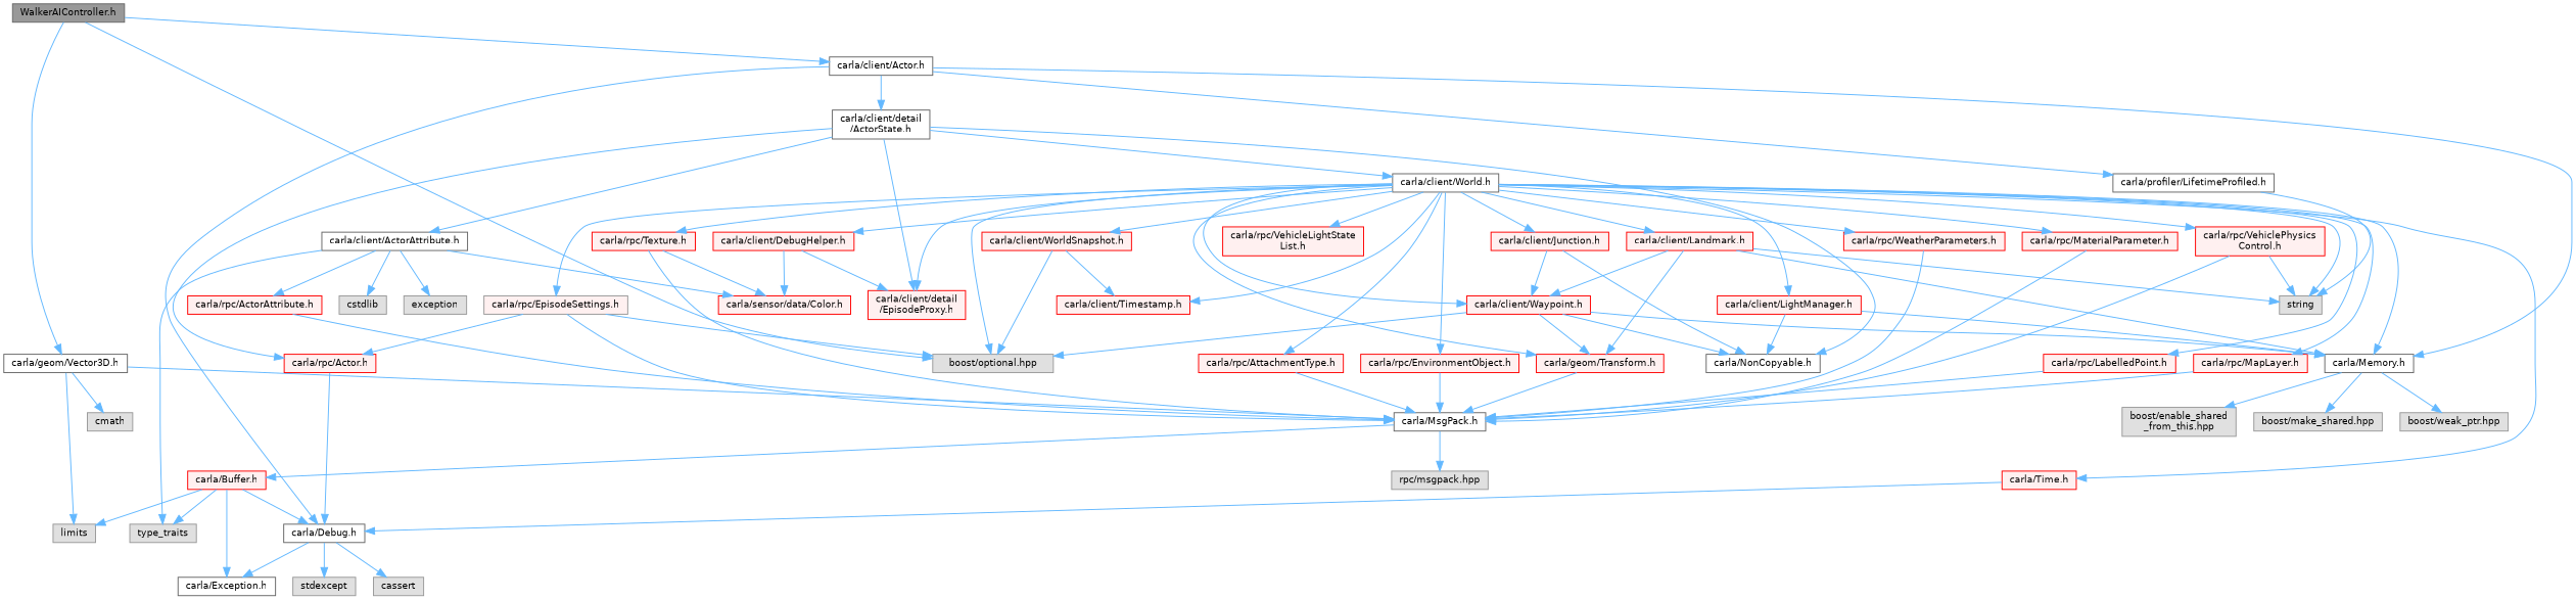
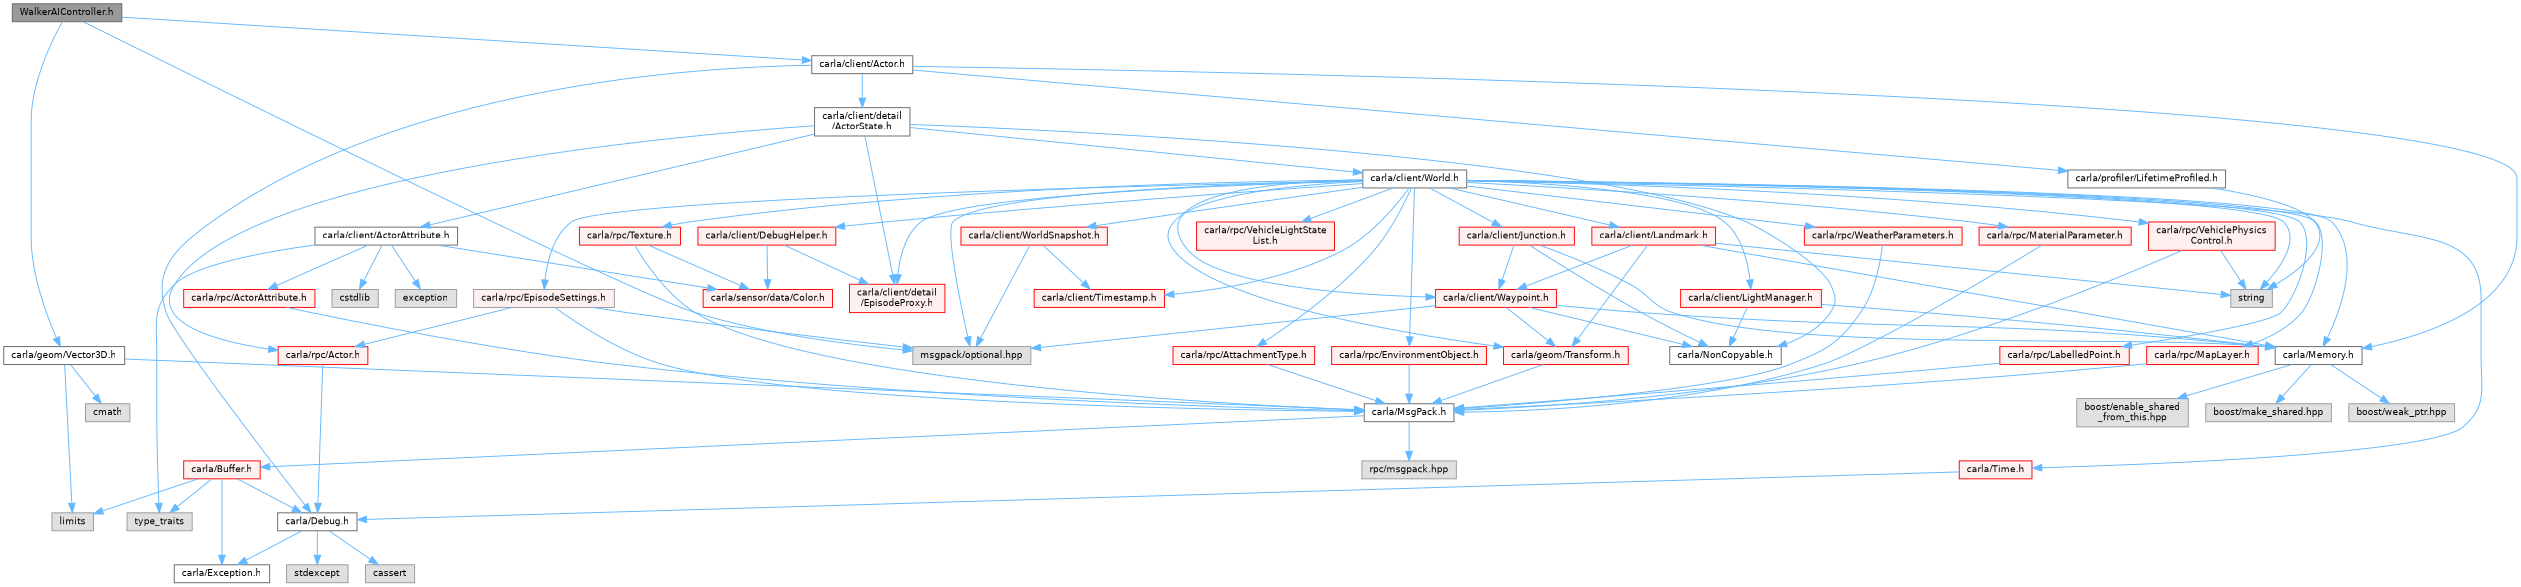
  digraph {
    node [color=red fillcolor="#FFF0F0" fontname=Helvetica fontsize=10 shape=box style=filled]
    edge [color=steelblue1 fontname=Helvetica fontsize=10 labelfontname=Helvetica labelfontsize=10 style=solid]
    n1 [color=gray40 fillcolor=grey60 fontcolor=black height=0.2 label="WalkerAIController.h" width=0.4]
    n2 [color=grey40 fillcolor=white height=0.2 label="carla/client/Actor.h" width=0.4]
-   n3 [color=grey60 fillcolor="#E0E0E0" height=0.2 label="boost/optional.hpp" width=0.4]
+   n3 [color=grey60 fillcolor="#E0E0E0" height=0.2 label="msgpack/optional.hpp" width=0.4]
    n4 [color=grey40 fillcolor=white height=0.2 label="carla/geom/Vector3D.h" width=0.4]
    n5 [color=grey40 fillcolor=white height=0.2 label="carla/Debug.h" width=0.4]
    n6 [color=grey40 fillcolor=white height=0.2 label="carla/Memory.h" width=0.4]
    n7 [color=grey40 fillcolor=white height=0.2 label="carla/client/detail\l/ActorState.h" width=0.4]
    n8 [color=grey40 fillcolor=white height=0.2 label="carla/profiler/LifetimeProfiled.h" width=0.4]
    n9 [color=grey40 fillcolor=white height=0.2 label="carla/MsgPack.h" width=0.4]
    n10 [color=grey60 fillcolor="#E0E0E0" height=0.2 label=limits width=0.4]
    n11 [color=grey60 fillcolor="#E0E0E0" height=0.2 label=cmath width=0.4]
    n12 [color=grey40 fillcolor=white height=0.2 label="carla/Exception.h" width=0.4]
    n13 [color=grey60 fillcolor="#E0E0E0" height=0.2 label=stdexcept width=0.4]
    n14 [color=grey60 fillcolor="#E0E0E0" height=0.2 label=cassert width=0.4]
    n15 [color=grey60 fillcolor="#E0E0E0" height=0.2 label="boost/enable_shared\l_from_this.hpp" width=0.4]
    n16 [color=grey60 fillcolor="#E0E0E0" height=0.2 label="boost/make_shared.hpp" width=0.4]
    n17 [color=grey60 fillcolor="#E0E0E0" height=0.2 label="boost/weak_ptr.hpp" width=0.4]
    n18 [color=grey40 fillcolor=white height=0.2 label="carla/NonCopyable.h" width=0.4]
    n19 [color=grey40 fillcolor=white height=0.2 label="carla/client/World.h" width=0.4]
    n20 [height=0.2 label="carla/client/detail\l/EpisodeProxy.h" width=0.4]
    n21 [height=0.2 label="carla/rpc/Actor.h" width=0.4]
    n22 [color=grey40 fillcolor=white height=0.2 label="carla/client/ActorAttribute.h" width=0.4]
    n23 [color=grey60 fillcolor="#E0E0E0" height=0.2 label=string width=0.4]
    n24 [height=0.2 label="carla/Time.h" width=0.4]
    n25 [height=0.2 label="carla/client/DebugHelper.h" width=0.4]
    n26 [height=0.2 label="carla/client/Landmark.h" width=0.4]
    n27 [height=0.2 label="carla/client/Waypoint.h" width=0.4]
    n28 [height=0.2 label="carla/geom/Transform.h" width=0.4]
    n29 [height=0.2 label="carla/client/Junction.h" width=0.4]
    n30 [height=0.2 label="carla/client/LightManager.h" width=0.4]
    n31 [height=0.2 label="carla/client/Timestamp.h" width=0.4]
    n32 [height=0.2 label="carla/client/WorldSnapshot.h" width=0.4]
    n33 [height=0.2 label="carla/rpc/AttachmentType.h" width=0.4]
    n34 [color=grey60 height=0.2 label="carla/rpc/EpisodeSettings.h" width=0.4]
    n35 [height=0.2 label="carla/rpc/EnvironmentObject.h" width=0.4]
    n36 [height=0.2 label="carla/rpc/LabelledPoint.h" width=0.4]
    n37 [height=0.2 label="carla/rpc/MapLayer.h" width=0.4]
    n38 [height=0.2 label="carla/rpc/VehiclePhysics\lControl.h" width=0.4]
    n39 [height=0.2 label="carla/rpc/WeatherParameters.h" width=0.4]
    n40 [height=0.2 label="carla/rpc/VehicleLightState\lList.h" width=0.4]
    n41 [height=0.2 label="carla/rpc/Texture.h" width=0.4]
    n42 [height=0.2 label="carla/rpc/MaterialParameter.h" width=0.4]
    n43 [height=0.2 label="carla/sensor/data/Color.h" width=0.4]
    n44 [color=grey60 fillcolor="#E0E0E0" height=0.2 label=type_traits width=0.4]
    n45 [height=0.2 label="carla/rpc/ActorAttribute.h" width=0.4]
    n46 [color=grey60 fillcolor="#E0E0E0" height=0.2 label=cstdlib width=0.4]
    n47 [color=grey60 fillcolor="#E0E0E0" height=0.2 label=exception width=0.4]
    n48 [height=0.2 label="carla/Buffer.h" width=0.4]
    n49 [color=grey60 fillcolor="#E0E0E0" height=0.2 label="rpc/msgpack.hpp" width=0.4]
    n1 -> n2
    n1 -> n3
    n1 -> n4
    n2 -> n5
    n2 -> n6
    n2 -> n7
    n2 -> n8
    n4 -> n9
    n4 -> n10
    n4 -> n11
    n5 -> n12
    n5 -> n13
    n5 -> n14
    n6 -> n15
    n6 -> n16
    n6 -> n17
    n7 -> n18
    n7 -> n19
    n7 -> n20
    n7 -> n21
    n7 -> n22
    n8 -> n23
    n9 -> n48
    n9 -> n49
    n19 -> n3
    n19 -> n6
    n19 -> n20
    n19 -> n23
    n19 -> n24
    n19 -> n25
    n19 -> n26
    n19 -> n27
    n19 -> n28
    n19 -> n29
    n19 -> n30
    n19 -> n31
    n19 -> n32
    n19 -> n33
    n19 -> n34
    n19 -> n35
    n19 -> n36
    n19 -> n37
    n19 -> n38
    n19 -> n39
    n19 -> n40
    n19 -> n41
    n19 -> n42
    n21 -> n5
    n22 -> n43
    n22 -> n44
    n22 -> n45
    n22 -> n46
    n22 -> n47
    n24 -> n5
    n25 -> n20
    n25 -> n43
    n26 -> n6
    n26 -> n23
    n26 -> n27
    n26 -> n28
    n27 -> n3
    n27 -> n6
    n27 -> n18
    n27 -> n28
    n28 -> n9
+   n29 -> n6
    n29 -> n18
    n29 -> n27
    n30 -> n6
    n30 -> n18
    n32 -> n3
    n32 -> n31
    n33 -> n9
    n34 -> n3
    n34 -> n9
    n34 -> n21
    n35 -> n9
    n36 -> n9
    n37 -> n9
    n38 -> n9
    n38 -> n23
    n39 -> n9
    n41 -> n9
    n41 -> n43
    n42 -> n9
    n45 -> n9
    n48 -> n5
    n48 -> n10
    n48 -> n12
    n48 -> n44
  }
